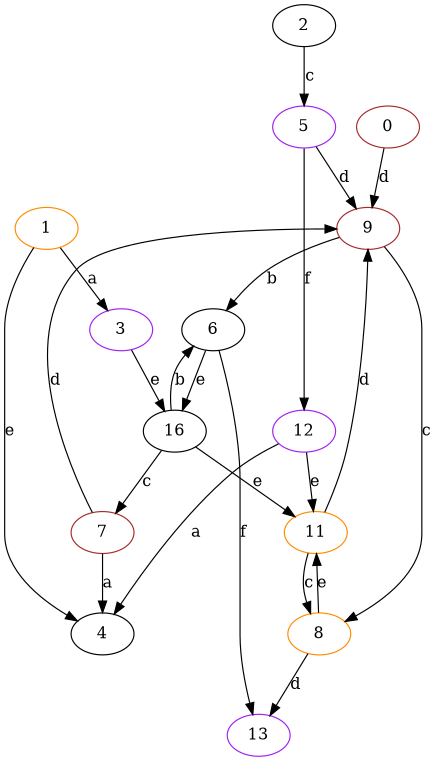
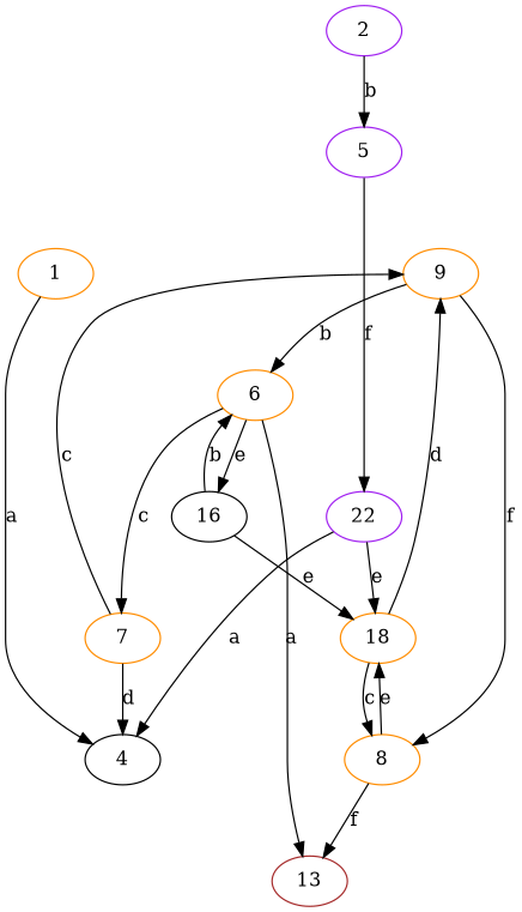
  strict digraph {
    node [color=black]
-   0 [color=brown]
-   9 [color=brown]
-   6
+   9 [color=darkorange]
+   6 [color=darkorange]
    8 [color=darkorange]
    n5 [label=16]
-   3 [color=purple]
-   11 [color=darkorange]
+   11 [color=darkorange label=18]
    5 [color=purple]
-   12 [color=purple]
+   12 [color=purple label=22]
    4
-   7 [color=brown]
-   13 [color=purple]
+   7 [color=darkorange]
+   13 [color=brown]
    1 [color=darkorange]
-   2
-   0 -> 9 [label=d]
+   2 [color=purple]
    9 -> 6 [label=b]
-   9 -> 8 [label=c]
+   9 -> 8 [label=f]
    6 -> n5 [label=e]
-   n5 -> 7 [label=c]
-   6 -> 13 [label=f]
+   6 -> 7 [label=c]
+   6 -> 13 [label=a]
    8 -> 11 [label=e]
-   8 -> 13 [label=d]
+   8 -> 13 [label=f]
    n5 -> 6 [label=b]
    n5 -> 11 [label=e]
-   3 -> n5 [label=e]
    11 -> 9 [label=d]
    11 -> 8 [label=c]
-   5 -> 9 [label=d]
    5 -> 12 [label=f]
    12 -> 11 [label=e]
    12 -> 4 [label=a]
-   7 -> 9 [label=d]
-   7 -> 4 [label=a]
-   1 -> 3 [label=a]
-   1 -> 4 [label=e]
-   2 -> 5 [label=c]
+   7 -> 9 [label=c]
+   7 -> 4 [label=d]
+   1 -> 4 [label=a]
+   2 -> 5 [label=b]
  }
